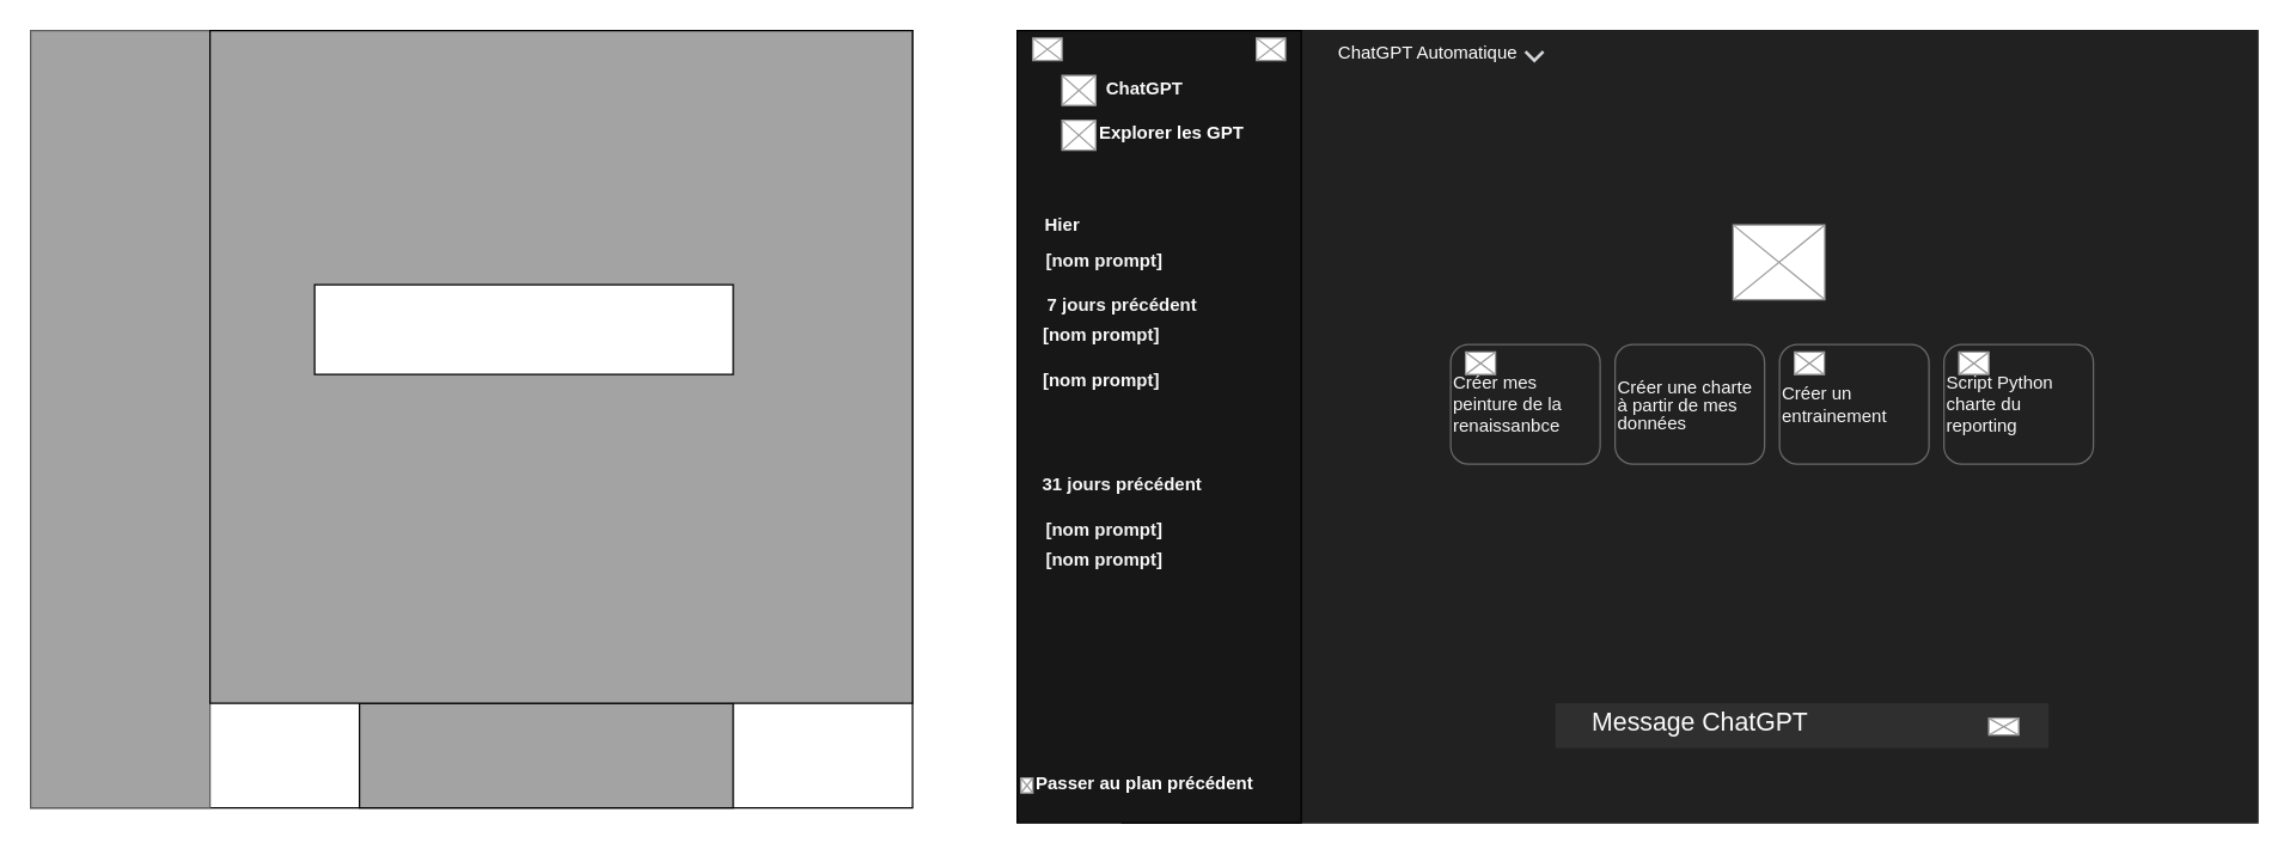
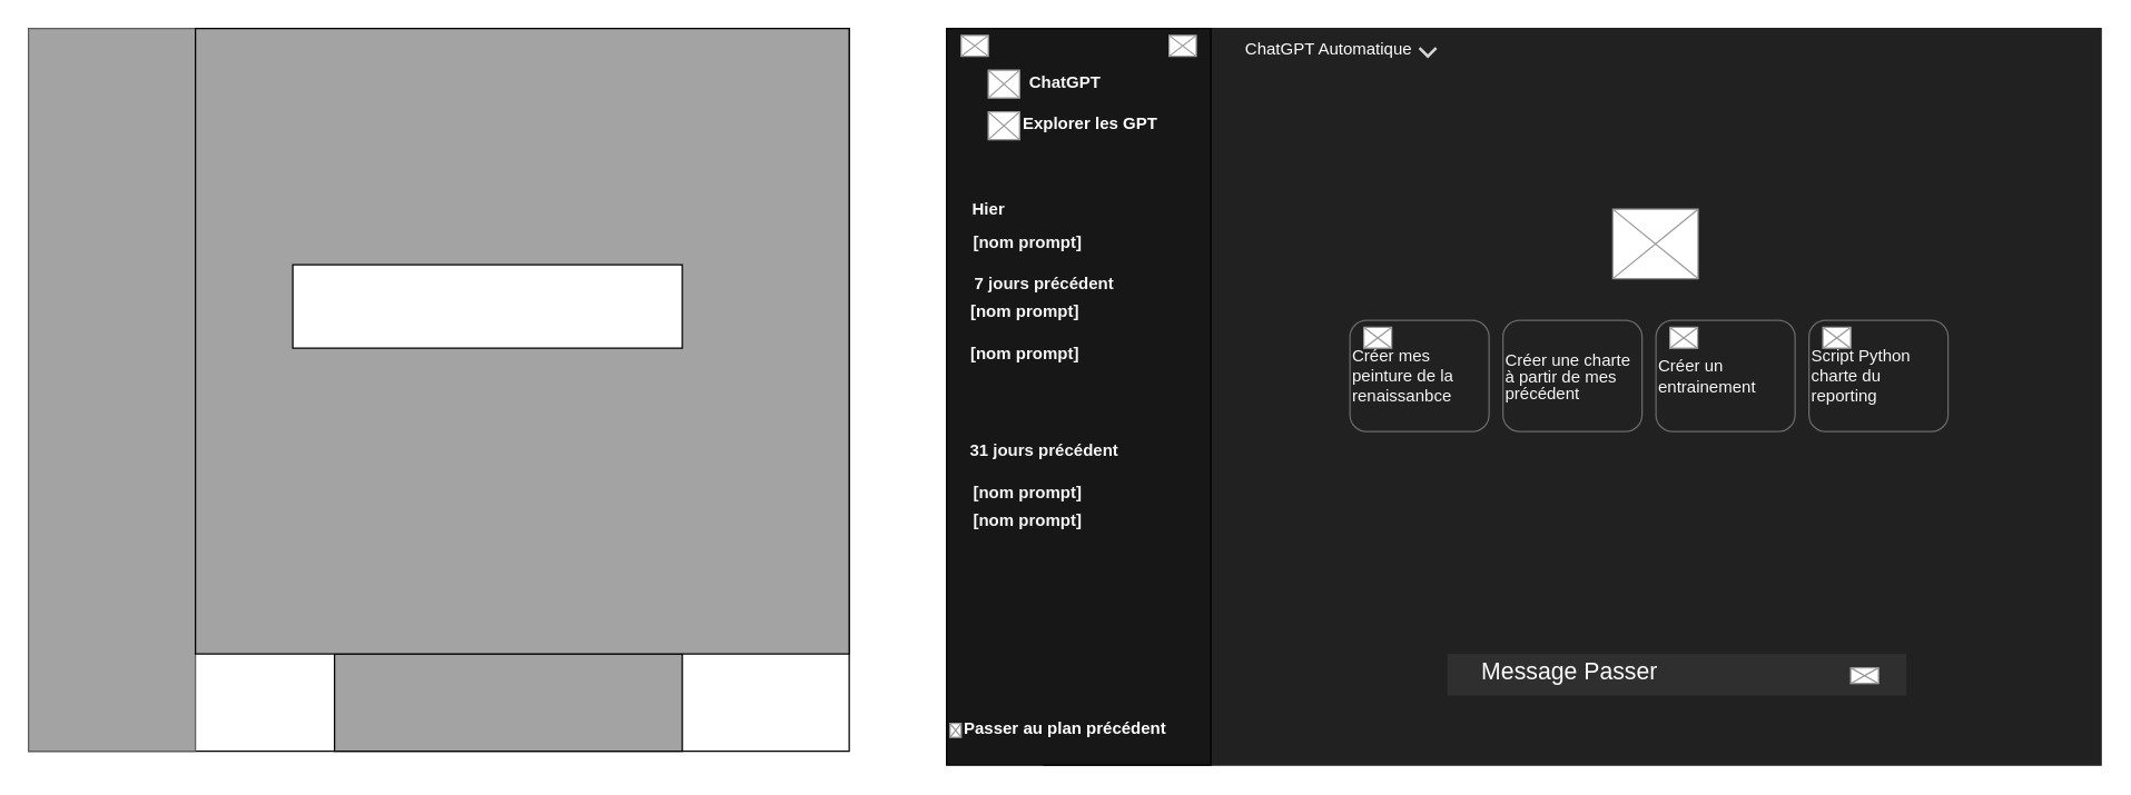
  <mxCell id="0" />
  <mxCell id="1" parent="0" />
  <mxCell id="2" value="" style="rounded=0;whiteSpace=wrap;html=1;" parent="1" vertex="1"><mxGeometry x="20" y="20" width="590" height="520" as="geometry" /></mxCell>
  <mxCell id="3" value="" style="rounded=0;whiteSpace=wrap;html=1;strokeColor=#5e5e5e;fillColor=#A3A3A3;" parent="1" vertex="1"><mxGeometry x="20" y="20" width="120" height="520" as="geometry" /></mxCell>
  <mxCell id="4" value="" style="rounded=0;whiteSpace=wrap;html=1;fillColor=#A3A3A3;" vertex="1" parent="1"><mxGeometry x="240" y="470" width="250" height="70" as="geometry" /></mxCell>
  <mxCell id="5" value="" style="rounded=0;whiteSpace=wrap;html=1;fillColor=#A3A3A3;" vertex="1" parent="1"><mxGeometry x="140" y="20" width="470" height="450" as="geometry" /></mxCell>
  <mxCell id="6" value="" style="rounded=0;whiteSpace=wrap;html=1;strokeColor=#212121;fillColor=#212121;" vertex="1" parent="1"><mxGeometry x="750" y="20" width="760" height="530" as="geometry" /></mxCell>
  <mxCell id="7" value="" style="rounded=0;whiteSpace=wrap;html=1;fillColor=#171717;" vertex="1" parent="1"><mxGeometry x="680" y="20" width="190" height="530" as="geometry" /></mxCell>
  <mxCell id="8" value="&lt;div&gt;&lt;font color=&quot;#f5f5f5&quot; style=&quot;font-size: 12px;&quot;&gt;7 jours précédent&lt;/font&gt;&lt;/div&gt;" style="text;html=1;fontSize=24;fontStyle=1;verticalAlign=middle;align=center;" vertex="1" parent="1"><mxGeometry x="700" y="180" width="100" height="40" as="geometry" /></mxCell>
  <mxCell id="9" value="&lt;div style=&quot;font-size: 12px;&quot;&gt;&lt;font style=&quot;font-size: 12px;&quot; color=&quot;#fafafa&quot;&gt;Hier&lt;/font&gt;&lt;/div&gt;" style="text;html=1;fontSize=24;fontStyle=1;verticalAlign=middle;align=center;" vertex="1" parent="1"><mxGeometry x="660" y="130" width="100" height="40" as="geometry" /></mxCell>
  <mxCell id="10" value="&lt;div&gt;&lt;font color=&quot;#f5f5f5&quot; style=&quot;font-size: 12px;&quot;&gt;31 jours précédent&lt;/font&gt;&lt;/div&gt;" style="text;html=1;fontSize=24;fontStyle=1;verticalAlign=middle;align=center;" vertex="1" parent="1"><mxGeometry x="700" y="300" width="100" height="40" as="geometry" /></mxCell>
  <mxCell id="11" value="&lt;font style=&quot;font-size: 12px;&quot;&gt;&lt;font color=&quot;#ffffff&quot;&gt;Passer au plan précédent&lt;/font&gt;&lt;br&gt;&lt;/font&gt;" style="text;html=1;fontSize=24;fontStyle=1;verticalAlign=middle;align=center;" vertex="1" parent="1"><mxGeometry x="717" y="500" width="95" height="40" as="geometry" /></mxCell>
  <mxCell id="12" value="&lt;font color=&quot;#f7f7f7&quot; style=&quot;font-size: 12px;&quot;&gt;[nom prompt]&lt;br&gt;&lt;/font&gt;" style="text;html=1;fontSize=24;fontStyle=1;verticalAlign=middle;align=center;" vertex="1" parent="1"><mxGeometry x="686.25" y="230" width="100" height="40" as="geometry" /></mxCell>
  <mxCell id="13" value="&lt;font color=&quot;#f7f7f7&quot; style=&quot;font-size: 12px;&quot;&gt;[nom prompt]&lt;br&gt;&lt;/font&gt;" style="text;html=1;fontSize=24;fontStyle=1;verticalAlign=middle;align=center;" vertex="1" parent="1"><mxGeometry x="687.5" y="330" width="100" height="40" as="geometry" /></mxCell>
  <mxCell id="14" value="&lt;font color=&quot;#f7f7f7&quot; style=&quot;font-size: 12px;&quot;&gt;[nom prompt]&lt;br&gt;&lt;/font&gt;" style="text;html=1;fontSize=24;fontStyle=1;verticalAlign=middle;align=center;" vertex="1" parent="1"><mxGeometry x="687.5" y="350" width="100" height="40" as="geometry" /></mxCell>
  <mxCell id="15" value="&lt;font color=&quot;#f7f7f7&quot; style=&quot;font-size: 12px;&quot;&gt;[nom prompt]&lt;br&gt;&lt;/font&gt;" style="text;html=1;fontSize=24;fontStyle=1;verticalAlign=middle;align=center;" vertex="1" parent="1"><mxGeometry x="686.25" y="200" width="100" height="40" as="geometry" /></mxCell>
  <mxCell id="16" value="&lt;font color=&quot;#f7f7f7&quot; style=&quot;font-size: 12px;&quot;&gt;[nom prompt]&lt;br&gt;&lt;/font&gt;" style="text;html=1;fontSize=24;fontStyle=1;verticalAlign=middle;align=center;rotation=0;" vertex="1" parent="1"><mxGeometry x="688.75" y="150" width="97.5" height="40" as="geometry" /></mxCell>
- <mxCell id="17" value="&lt;font color=&quot;#fcfcfc&quot;&gt;&amp;nbsp;&amp;nbsp;&amp;nbsp; Message ChatGPT&lt;br&gt;&lt;/font&gt;" style="strokeWidth=1;shadow=0;dashed=0;align=center;html=1;shape=mxgraph.mockup.text.textBox;align=left;fontSize=17;spacingLeft=4;spacingTop=-3;whiteSpace=wrap;mainText=;fillColor=#2F2F2F;strokeColor=none;" vertex="1" parent="1"><mxGeometry x="1040" y="470" width="330" height="30" as="geometry" /></mxCell>
+ <mxCell id="17" value="&lt;font color=&quot;#fcfcfc&quot;&gt;&amp;nbsp;&amp;nbsp;&amp;nbsp; Message Passer&lt;br&gt;&lt;/font&gt;" style="strokeWidth=1;shadow=0;dashed=0;align=center;html=1;shape=mxgraph.mockup.text.textBox;align=left;fontSize=17;spacingLeft=4;spacingTop=-3;whiteSpace=wrap;mainText=;fillColor=#2F2F2F;strokeColor=none;" vertex="1" parent="1"><mxGeometry x="1040" y="470" width="330" height="30" as="geometry" /></mxCell>
  <mxCell id="18" value="" style="rounded=0;whiteSpace=wrap;html=1;" vertex="1" parent="1"><mxGeometry x="210" y="190" width="280" height="60" as="geometry" /></mxCell>
  <mxCell id="19" value="" style="verticalLabelPosition=bottom;shadow=0;dashed=0;align=center;html=1;verticalAlign=top;strokeWidth=1;shape=mxgraph.mockup.graphics.simpleIcon;strokeColor=#999999;" vertex="1" parent="1"><mxGeometry x="710" y="50" width="22.5" height="20" as="geometry" /></mxCell>
  <mxCell id="20" value="" style="verticalLabelPosition=bottom;shadow=0;dashed=0;align=center;html=1;verticalAlign=top;strokeWidth=1;shape=mxgraph.mockup.graphics.simpleIcon;strokeColor=#999999;" vertex="1" parent="1"><mxGeometry x="710" y="80" width="22.5" height="20" as="geometry" /></mxCell>
  <mxCell id="21" value="&lt;font color=&quot;#f7f7f7&quot; style=&quot;font-size: 12px;&quot;&gt;ChatGPT&lt;br&gt;&lt;/font&gt;" style="text;html=1;fontSize=24;fontStyle=1;verticalAlign=middle;align=center;rotation=0;" vertex="1" parent="1"><mxGeometry x="722" y="50" width="85" height="10" as="geometry" /></mxCell>
  <mxCell id="22" value="&lt;font style=&quot;font-size: 12px;&quot; color=&quot;#ffffff&quot;&gt;Explorer les GPT&lt;br&gt;&lt;/font&gt;" style="text;html=1;fontSize=24;fontStyle=1;verticalAlign=middle;align=center;rotation=0;" vertex="1" parent="1"><mxGeometry x="740" y="80" width="85" height="10" as="geometry" /></mxCell>
  <mxCell id="23" value="" style="verticalLabelPosition=bottom;shadow=0;dashed=0;align=center;html=1;verticalAlign=top;strokeWidth=1;shape=mxgraph.mockup.graphics.simpleIcon;strokeColor=#999999;" vertex="1" parent="1"><mxGeometry x="1159" y="150" width="61.25" height="50" as="geometry" /></mxCell>
  <mxCell id="24" value="" style="verticalLabelPosition=bottom;shadow=0;dashed=0;align=center;html=1;verticalAlign=top;strokeWidth=1;shape=mxgraph.mockup.graphics.simpleIcon;strokeColor=#999999;" vertex="1" parent="1"><mxGeometry x="1330" y="480" width="20" height="11.25" as="geometry" /></mxCell>
  <mxCell id="25" value="" style="verticalLabelPosition=bottom;shadow=0;dashed=0;align=center;html=1;verticalAlign=top;strokeWidth=1;shape=mxgraph.mockup.graphics.simpleIcon;strokeColor=#999999;" vertex="1" parent="1"><mxGeometry x="682.5" y="520" width="8" height="10" as="geometry" /></mxCell>
  <mxCell id="26" value="&lt;font color=&quot;#ffffff&quot;&gt;ChatGPT Automatique&lt;br&gt;&lt;/font&gt;" style="text;html=1;align=center;verticalAlign=middle;whiteSpace=wrap;rounded=0;" vertex="1" parent="1"><mxGeometry x="850" y="20" width="210" height="30" as="geometry" /></mxCell>
  <mxCell id="27" value="&lt;div align=&quot;left&quot;&gt;&lt;font color=&quot;#f7f7f7&quot;&gt;Créer mes peinture de la renaissanbce&lt;/font&gt;&lt;/div&gt;" style="rounded=1;whiteSpace=wrap;html=1;fillColor=#212121;align=left;strokeColor=#696969;" vertex="1" parent="1"><mxGeometry x="970" y="230" width="100" height="80" as="geometry" /></mxCell>
  <mxCell id="28" value="" style="verticalLabelPosition=bottom;shadow=0;dashed=0;align=center;html=1;verticalAlign=top;strokeWidth=1;shape=mxgraph.mockup.graphics.simpleIcon;strokeColor=#999999;" vertex="1" parent="1"><mxGeometry x="980" y="235" width="20" height="15" as="geometry" /></mxCell>
- <mxCell id="29" value="&lt;p style=&quot;line-height: 120%;&quot;&gt;&lt;/p&gt;&lt;div style=&quot;line-height: 100%;&quot; align=&quot;left&quot;&gt;&lt;font color=&quot;#f7f7f7&quot;&gt;Créer une charte à partir de mes données&lt;br&gt;&lt;/font&gt;&lt;/div&gt;&lt;p&gt;&lt;/p&gt;" style="rounded=1;whiteSpace=wrap;html=1;fillColor=#212121;align=left;strokeColor=#696969;" vertex="1" parent="1"><mxGeometry x="1080" y="230" width="100" height="80" as="geometry" /></mxCell>
+ <mxCell id="29" value="&lt;p style=&quot;line-height: 120%;&quot;&gt;&lt;/p&gt;&lt;div style=&quot;line-height: 100%;&quot; align=&quot;left&quot;&gt;&lt;font color=&quot;#f7f7f7&quot;&gt;Créer une charte à partir de mes précédent&lt;br&gt;&lt;/font&gt;&lt;/div&gt;&lt;p&gt;&lt;/p&gt;" style="rounded=1;whiteSpace=wrap;html=1;fillColor=#212121;align=left;strokeColor=#696969;" vertex="1" parent="1"><mxGeometry x="1080" y="230" width="100" height="80" as="geometry" /></mxCell>
  <mxCell id="30" value="&lt;div align=&quot;left&quot;&gt;&lt;font color=&quot;#f7f7f7&quot;&gt;Créer un entrainement&lt;br&gt;&lt;/font&gt;&lt;/div&gt;" style="rounded=1;whiteSpace=wrap;html=1;fillColor=#212121;align=left;strokeColor=#696969;" vertex="1" parent="1"><mxGeometry x="1190" y="230" width="100" height="80" as="geometry" /></mxCell>
  <mxCell id="31" value="&lt;div align=&quot;left&quot;&gt;&lt;font color=&quot;#f7f7f7&quot;&gt;Script Python charte du reporting&lt;br&gt;&lt;/font&gt;&lt;/div&gt;" style="rounded=1;whiteSpace=wrap;html=1;fillColor=#212121;align=left;strokeColor=#696969;" vertex="1" parent="1"><mxGeometry x="1300" y="230" width="100" height="80" as="geometry" /></mxCell>
  <mxCell id="32" value="" style="verticalLabelPosition=bottom;shadow=0;dashed=0;align=center;html=1;verticalAlign=top;strokeWidth=1;shape=mxgraph.mockup.graphics.simpleIcon;strokeColor=#999999;" vertex="1" parent="1"><mxGeometry x="1310" y="235" width="20" height="15" as="geometry" /></mxCell>
  <mxCell id="33" value="" style="verticalLabelPosition=bottom;shadow=0;dashed=0;align=center;html=1;verticalAlign=top;strokeWidth=1;shape=mxgraph.mockup.graphics.simpleIcon;strokeColor=#999999;" vertex="1" parent="1"><mxGeometry x="1200" y="235" width="20" height="15" as="geometry" /></mxCell>
  <mxCell id="34" value="" style="verticalLabelPosition=bottom;shadow=0;dashed=0;align=center;html=1;verticalAlign=top;strokeWidth=1;shape=mxgraph.mockup.graphics.simpleIcon;strokeColor=#999999;" vertex="1" parent="1"><mxGeometry x="690.5" y="25" width="19.5" height="15" as="geometry" /></mxCell>
  <mxCell id="35" value="" style="verticalLabelPosition=bottom;shadow=0;dashed=0;align=center;html=1;verticalAlign=top;strokeWidth=1;shape=mxgraph.mockup.graphics.simpleIcon;strokeColor=#999999;" vertex="1" parent="1"><mxGeometry x="840" y="25" width="19.5" height="15" as="geometry" /></mxCell>
  <mxCell id="36" value="" style="html=1;verticalLabelPosition=bottom;labelBackgroundColor=#ffffff;verticalAlign=top;shadow=0;dashed=0;strokeWidth=2;shape=mxgraph.ios7.misc.down;strokeColor=#D4D6D9;" vertex="1" parent="1"><mxGeometry x="1020" y="34" width="12" height="6" as="geometry" /></mxCell>
  <mxCell id="37" value="" style="shape=image;html=1;verticalAlign=top;verticalLabelPosition=bottom;labelBackgroundColor=#ffffff;imageAspect=0;aspect=fixed;image=https://cdn1.iconfinder.com/data/icons/bootstrap-vol-3/16/paperclip-128.png;direction=east;flipH=1;imageBorder=none;imageBackground=none;align=left;fontColor=#FFFFFF;" vertex="1" parent="1"><mxGeometry x="1040" y="470" width="30" height="30" as="geometry" /></mxCell>
  <mxCell id="38" value="" style="shape=image;html=1;verticalAlign=top;verticalLabelPosition=bottom;labelBackgroundColor=#ffffff;imageAspect=0;aspect=fixed;image=https://cdn2.iconfinder.com/data/icons/boxicons-solid-vol-1/24/bxs-bulb-128.png;strokeColor=default;align=left;fontFamily=Helvetica;fontSize=12;fontColor=#FFFFFF;fillColor=default;" vertex="1" parent="1"><mxGeometry x="1090" y="232.5" width="20" height="20" as="geometry" /></mxCell>
